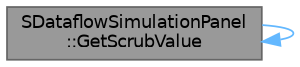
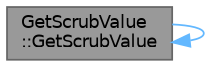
  digraph {
    rankdir=TB
-   n1 [color=gray40 fillcolor=grey60 fontcolor=black fontname=Helvetica fontsize=10 height=0.2 label="SDataflowSimulationPanel\l::GetScrubValue" shape=box style=filled width=0.4]
+   n1 [color=gray40 fillcolor=grey60 fontcolor=black fontname=Helvetica fontsize=10 height=0.2 label="GetScrubValue\l::GetScrubValue" shape=box style=filled width=0.4]
    n1 -> n1 [color=steelblue1 fontname=Helvetica fontsize=10 labelfontname=Helvetica labelfontsize=10 style=solid]
  }
